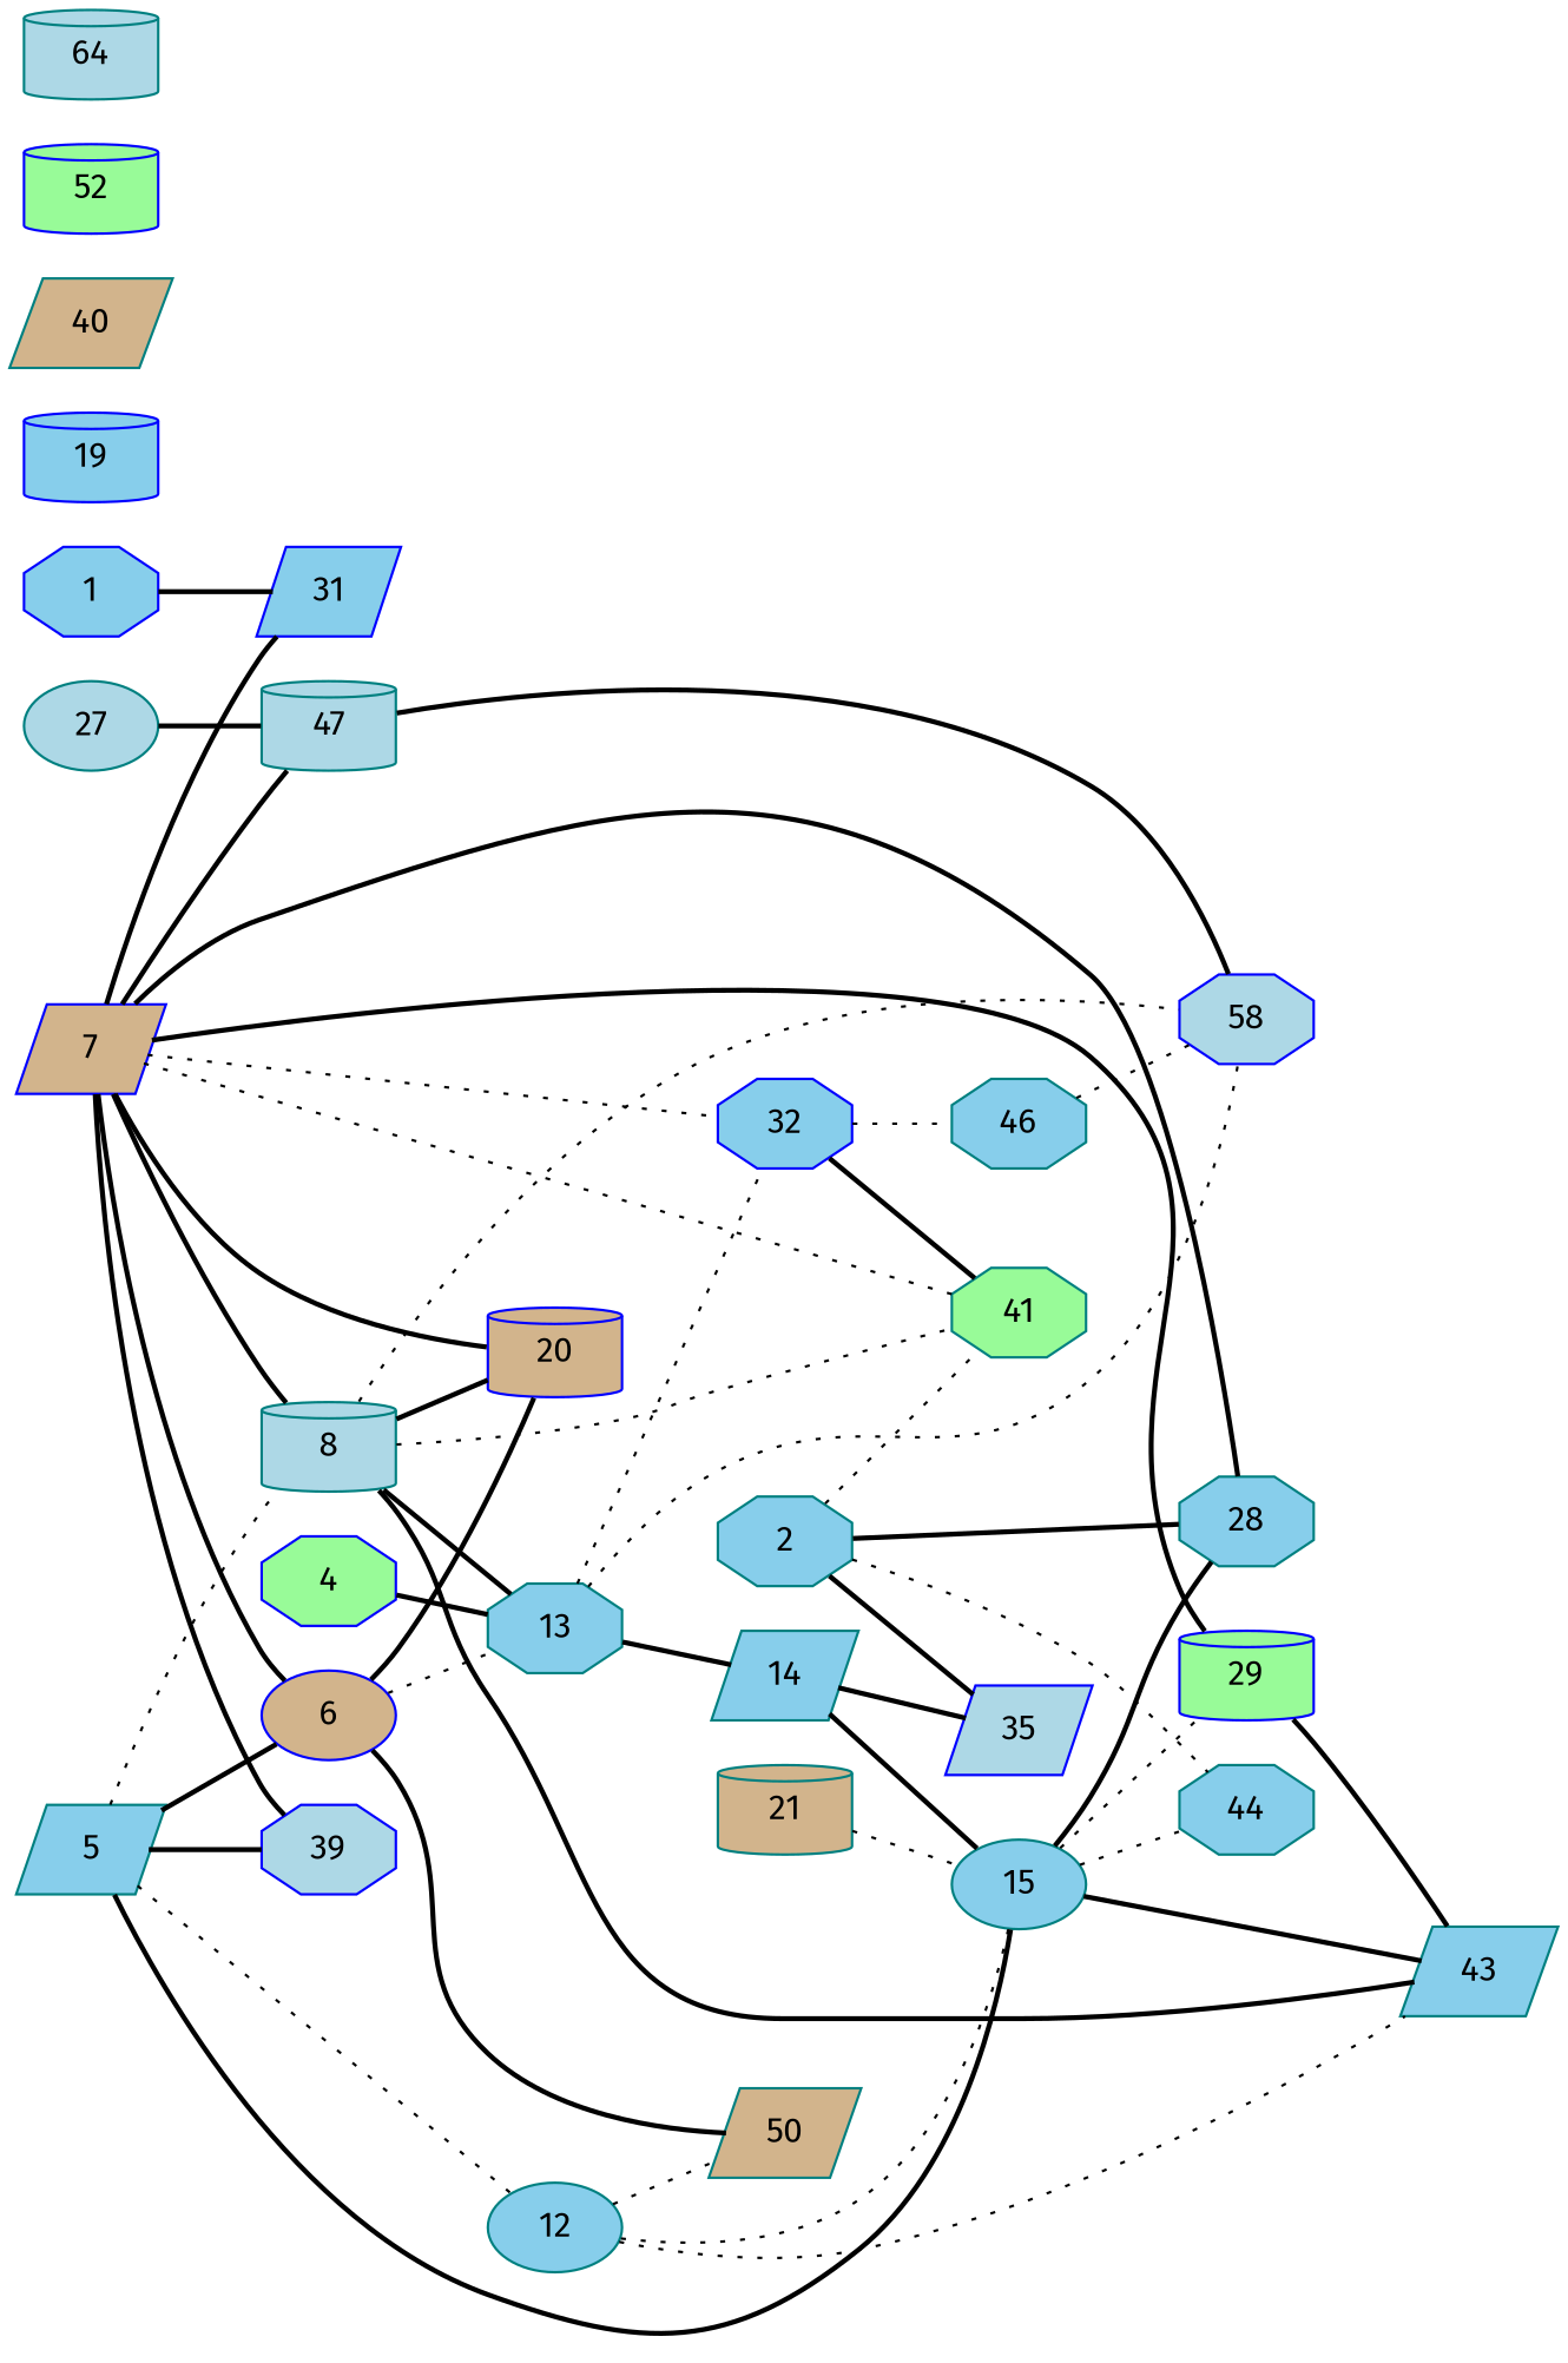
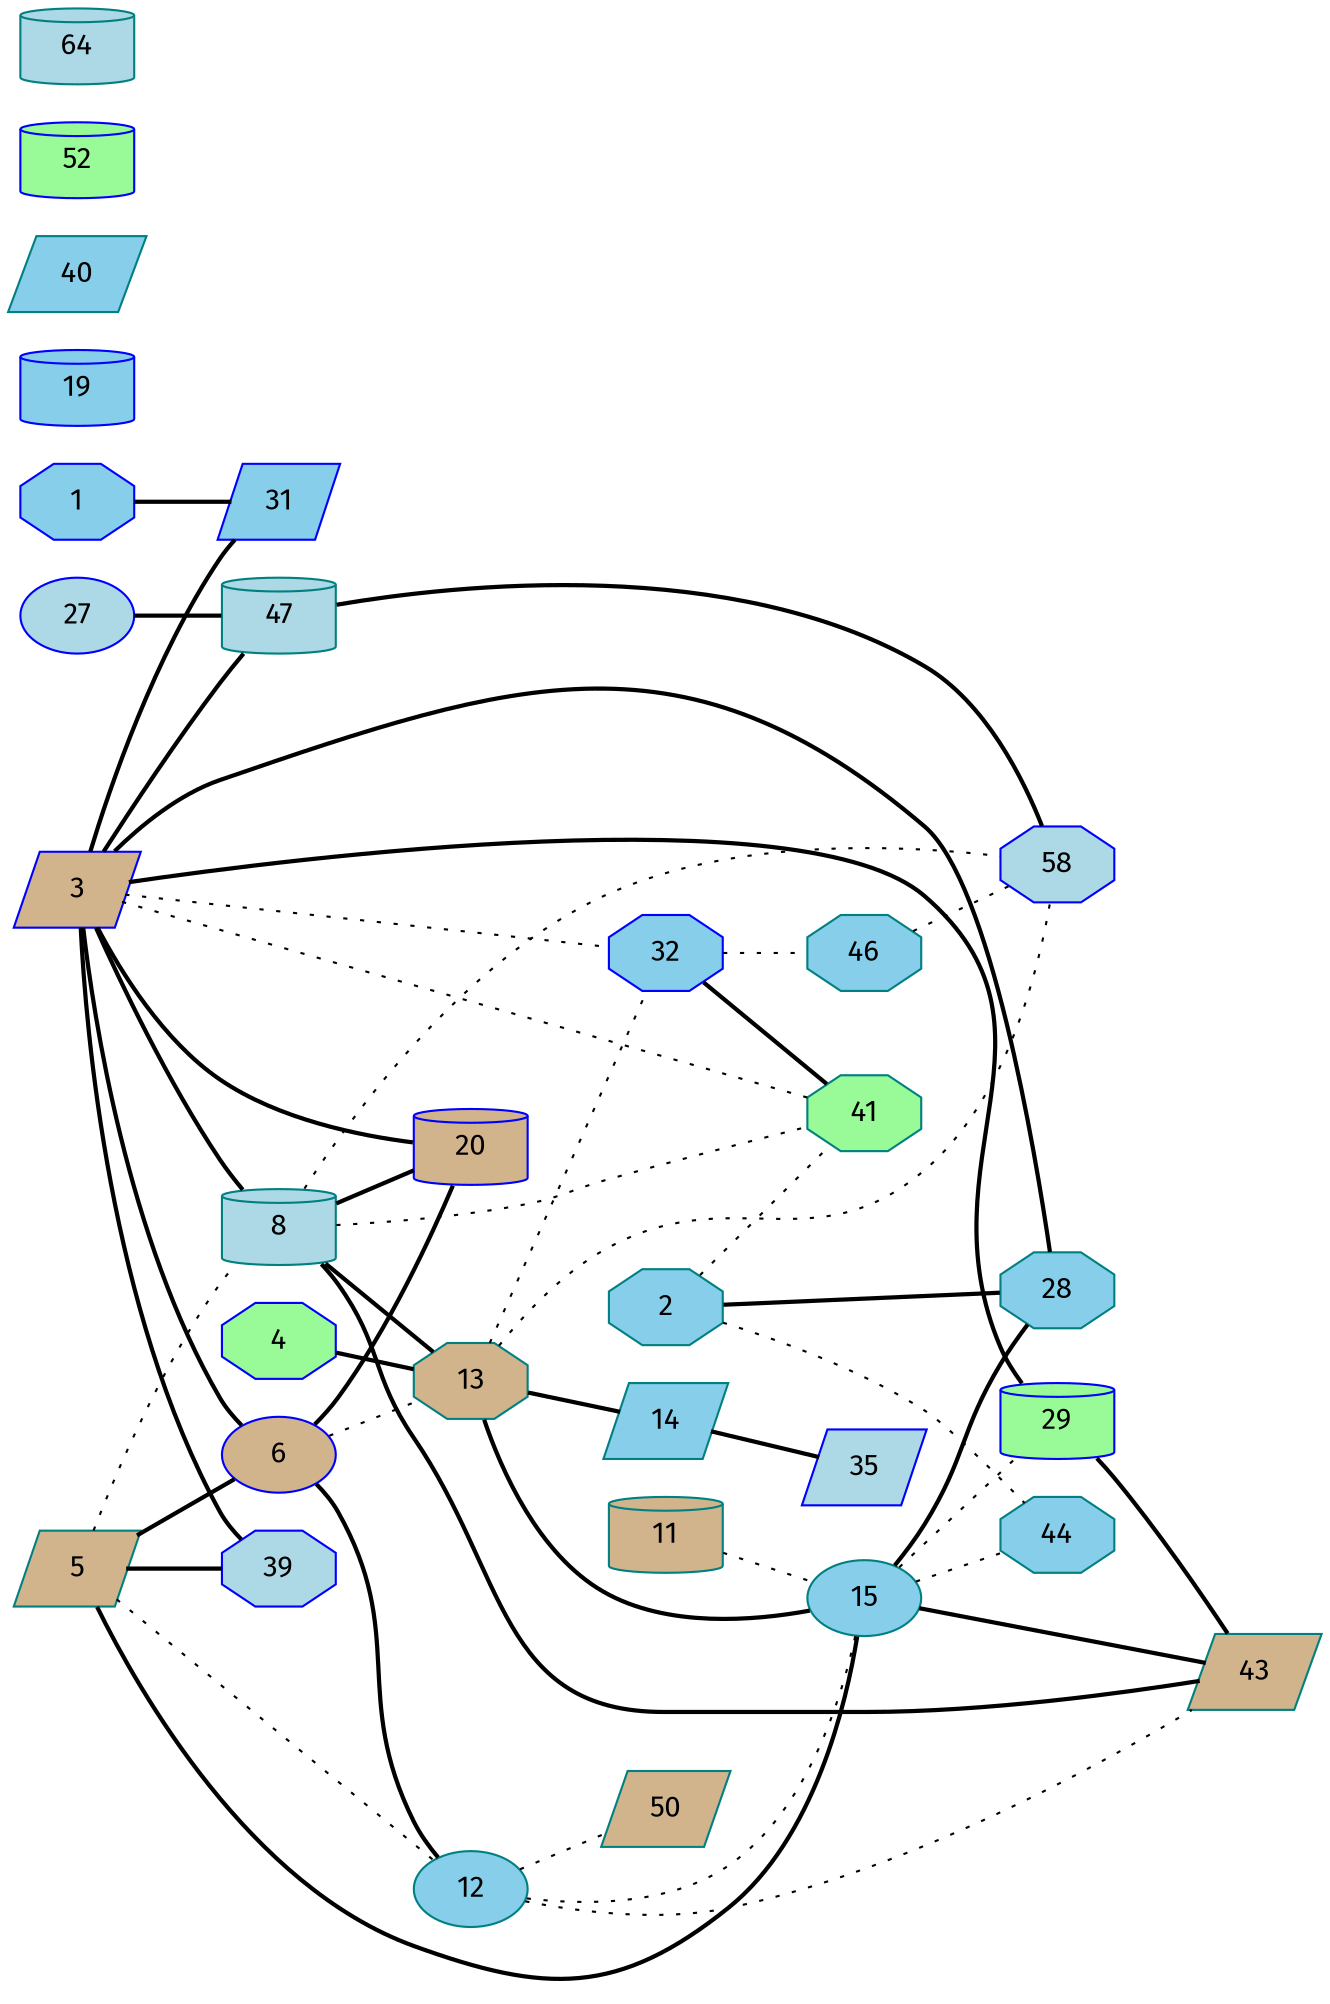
  graph {
    fontname="Fira Sans"
    rankdir=LR
    node [color=teal fillcolor=skyblue fontname="Fira Sans" shape=octagon style=filled]
    edge [fontname="Fira Sans" style=bold]
    1 [color=blue]
    31 [color=blue shape=parallelogram]
    2 [super="+21+65+10"]
    28 [super="+51"]
    35 [color=blue fillcolor=lightblue shape=parallelogram]
    41 [fillcolor=palegreen super="+61"]
    44
    6 [color=blue fillcolor=tan shape=ellipse super="+9+7"]
    20 [color=blue fillcolor=tan shape=cylinder super="+60+22"]
-   13 [super="+15+38+45"]
+   13 [fillcolor=tan super="+15+38+45"]
    12 [shape=ellipse super="+24+30"]
-   43 [shape=parallelogram super="+49"]
-   3 [color=blue fillcolor=tan shape=parallelogram super="+16+57+23" label=7]
+   43 [fillcolor=tan shape=parallelogram super="+49"]
+   3 [color=blue fillcolor=tan shape=parallelogram super="+16+57+23"]
    8 [fillcolor=lightblue shape=cylinder super="+34"]
    29 [color=blue fillcolor=palegreen shape=cylinder super="+54"]
    32 [color=blue super="+33"]
    39 [color=blue fillcolor=lightblue]
    47 [fillcolor=lightblue shape=cylinder super="+56"]
    58 [color=blue fillcolor=lightblue super="+63"]
-   11 [fillcolor=tan shape=cylinder super="+37" label=21]
+   11 [fillcolor=tan shape=cylinder super="+37"]
    n21 [label=15 shape=ellipse super="+59+62"]
    46 [super="+48"]
    14 [shape=parallelogram super="+53"]
    4 [color=blue fillcolor=palegreen]
-   5 [shape=parallelogram super="+36"]
+   5 [fillcolor=tan shape=parallelogram super="+36"]
    50 [fillcolor=tan shape=parallelogram]
    19 [color=blue shape=cylinder]
-   27 [fillcolor=lightblue shape=ellipse]
-   40 [fillcolor=tan shape=parallelogram]
+   27 [color=blue fillcolor=lightblue shape=ellipse]
+   40 [shape=parallelogram]
    52 [color=blue fillcolor=palegreen shape=cylinder]
    64 [fillcolor=lightblue shape=cylinder]
    1 -- 31
    2 -- 28
-   2 -- 35
    2 -- 41 [style=dotted weight=2]
    2 -- 44 [style=dotted]
    6 -- 20 [weight=2]
    6 -- 13 [style=dotted]
-   6 -- 50
+   6 -- 12
    13 -- 32 [style=dotted]
    13 -- 58 [style=dotted]
-   14 -- n21 [weight=2]
+   13 -- n21 [weight=2]
    13 -- 14
    12 -- 43 [style=dotted]
    12 -- n21 [style=dotted weight=2]
    12 -- 50 [style=dotted weight=2]
    3 -- 31 [weight=2]
    3 -- 28
    3 -- 41 [style=dotted]
    3 -- 6
    3 -- 20
    3 -- 8
    3 -- 29
    3 -- 32 [style=dotted]
    3 -- 39
    3 -- 47
    8 -- 41 [style=dotted]
    8 -- 20
    8 -- 13
    8 -- 43
    8 -- 58 [style=dotted]
    29 -- 43
    32 -- 41
    32 -- 46 [style=dotted]
    47 -- 58
    11 -- n21 [style=dotted]
    n21 -- 28
    n21 -- 44 [style=dotted]
    n21 -- 43
    n21 -- 29 [style=dotted]
    46 -- 58 [style=dotted]
    14 -- 35
    4 -- 13
    5 -- 6
    5 -- 12 [style=dotted]
    5 -- 8 [style=dotted]
    5 -- 39
    5 -- n21
    27 -- 47
  }
